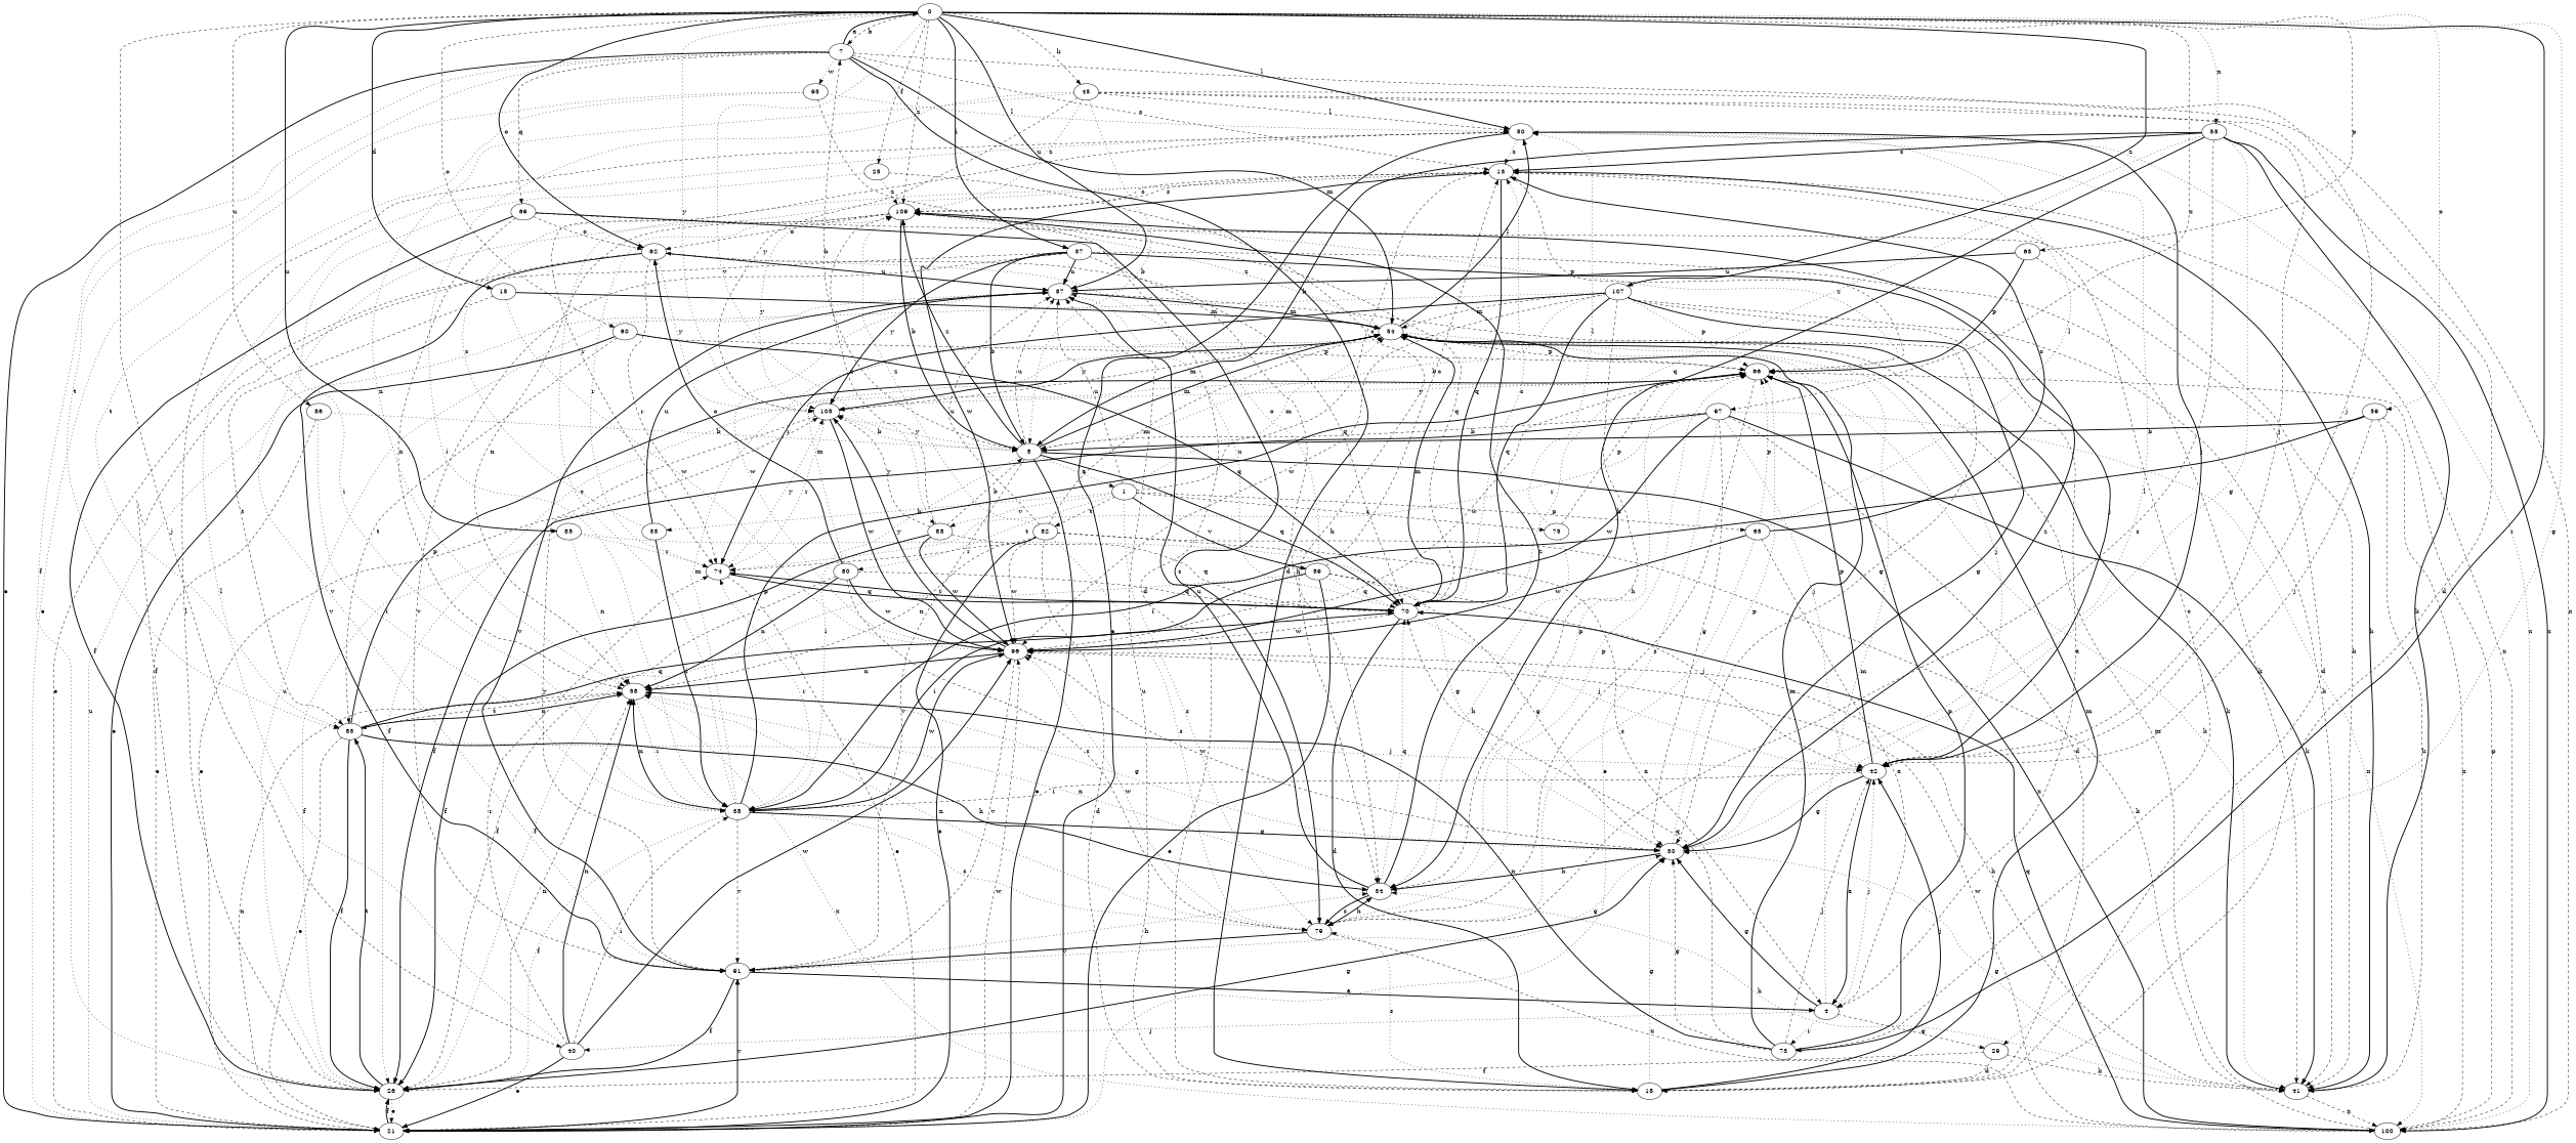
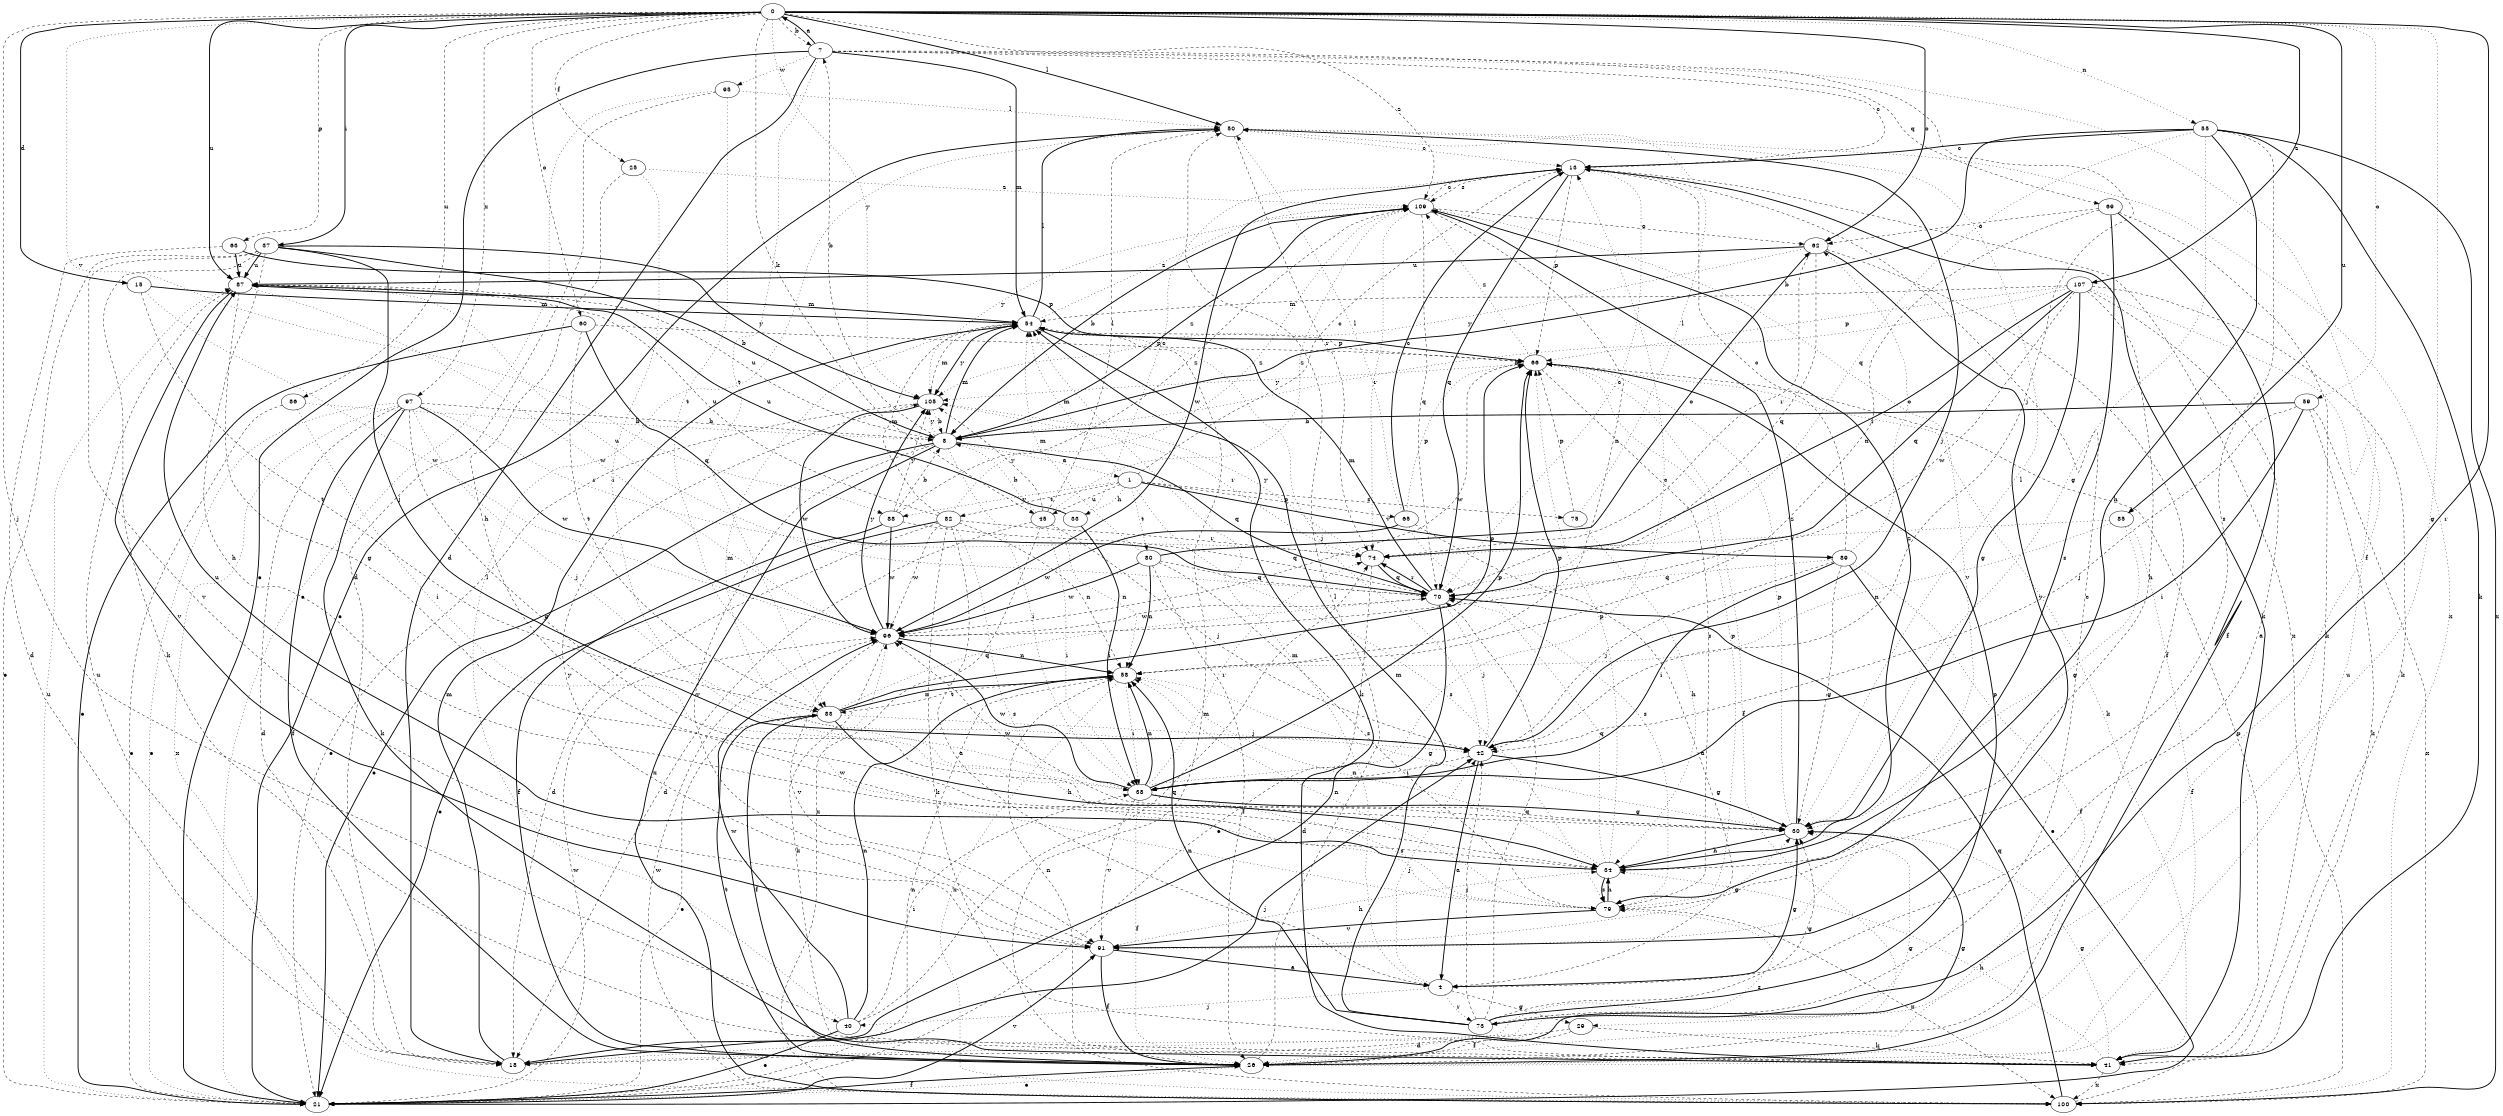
  strict digraph {
    edge [style=dashed]
    0
    7
    15
    25
    29
    37
    40
    45
    50
    55
    59
    60
    62
    63
    73
    85
    86
    87
    88
    97
    105
    107
    109
    13
    54
    42
    18
    21
    26
    69
    83
    95
    96
    38
    34
    n36 [label=41]
    8
    91
    58
    74
    100
    79
    30
    70
    66
    4
    1
    33
    65
    75
    80
    82
    89
    0 -> 7 [label=b]
    0 -> 15 [label=d style=bold]
    0 -> 25 [label=f]
    0 -> 29 [label=g style=dotted]
    0 -> 37 [label=i style=bold]
    0 -> 40 [label=j]
    0 -> 45 [label=k]
    0 -> 50 [label=l style=bold]
    0 -> 55 [label=n style=dotted]
    0 -> 59 [label=o style=dotted]
    0 -> 60 [label=o]
    0 -> 62 [label=o style=bold]
    0 -> 63 [label=p]
    0 -> 73 [label=r style=bold]
    0 -> 85 [label=u style=bold]
    0 -> 86 [label=u]
    0 -> 87 [label=u style=bold]
    0 -> 88 [label=v style=dotted]
    0 -> 97 [label=x]
    0 -> 105 [label=y style=dotted]
    0 -> 107 [label=z style=bold]
    0 -> 109 [label=z]
    7 -> 0 [label=a style=bold]
    7 -> 13 [label=c]
    7 -> 54 [label=m style=bold]
    7 -> 42 [label=j]
    7 -> 18 [label=d style=bold]
    7 -> 21 [label=e style=bold]
    7 -> 26 [label=f style=dotted]
    7 -> 69 [label=q]
    7 -> 83 [label=t style=dotted]
    7 -> 95 [label=w style=dotted]
    15 -> 54 [label=m style=bold]
    15 -> 83 [label=t]
    15 -> 96 [label=w style=dotted]
    25 -> 109 [label=z style=dotted]
    25 -> 38 [label=i style=dotted]
    25 -> 34 [label=h]
    29 -> 18 [label=d]
    29 -> 26 [label=f]
    29 -> n36 [label=k]
    37 -> 87 [label=u style=bold]
    37 -> 105 [label=y style=bold]
    37 -> 42 [label=j style=bold]
    37 -> 21 [label=e]
    37 -> 34 [label=h]
    37 -> n36 [label=k]
    37 -> 8 [label=b style=bold]
    37 -> 91 [label=v]
    40 -> 50 [label=l style=dotted]
    40 -> 21 [label=e style=bold]
    40 -> 96 [label=w style=bold]
    40 -> 38 [label=i]
    40 -> 58 [label=n style=bold]
-   40 -> 74 [label=r]
+   40 -> 74 [label=q]
    45 -> 50 [label=l]
    45 -> 105 [label=y]
    45 -> 109 [label=z style=dotted]
    45 -> 42 [label=j]
    45 -> 18 [label=d]
    45 -> 38 [label=i style=dotted]
    45 -> 8 [label=b style=dotted]
    45 -> 58 [label=n style=dotted]
    45 -> 100 [label=x]
    50 -> 13 [label=c style=dotted]
    50 -> 42 [label=j style=bold]
    50 -> 21 [label=e style=bold]
    50 -> 74 [label=r]
    50 -> 100 [label=x style=dotted]
    55 -> 13 [label=c style=bold]
    55 -> 34 [label=h style=bold]
    55 -> n36 [label=k style=bold]
    55 -> 8 [label=b style=bold]
    55 -> 100 [label=x style=bold]
    55 -> 79 [label=s]
    55 -> 30 [label=g style=dotted]
    55 -> 70 [label=q style=dotted]
    59 -> 42 [label=j]
    59 -> 38 [label=i style=bold]
    59 -> n36 [label=k]
    59 -> 8 [label=b style=bold]
    59 -> 100 [label=x]
    60 -> 21 [label=e style=bold]
    60 -> 83 [label=t]
    60 -> 70 [label=q style=bold]
    60 -> 66 [label=p]
    62 -> 87 [label=u style=bold]
    62 -> 105 [label=y style=dotted]
    62 -> 26 [label=f]
    62 -> 91 [label=v style=bold]
    62 -> 74 [label=r]
    62 -> 70 [label=q]
    63 -> 87 [label=u style=bold]
    63 -> 18 [label=d]
    63 -> 66 [label=p style=bold]
    73 -> 13 [label=c]
    73 -> 54 [label=m style=bold]
    73 -> 42 [label=j]
    73 -> 58 [label=n style=bold]
    73 -> 30 [label=g]
    73 -> 70 [label=q]
    73 -> 66 [label=p style=bold]
    85 -> 26 [label=f style=dotted]
    85 -> 58 [label=n style=dotted]
    85 -> 74 [label=r style=dotted]
    85 -> 30 [label=g style=dotted]
    86 -> 21 [label=e]
    86 -> 38 [label=i style=dotted]
    86 -> 8 [label=b style=dotted]
    87 -> 54 [label=m style=bold]
    87 -> 96 [label=w style=dotted]
    87 -> 91 [label=v style=bold]
    87 -> 30 [label=g]
    88 -> 105 [label=y]
    88 -> 109 [label=z]
    88 -> 26 [label=f style=bold]
    88 -> 96 [label=w style=bold]
    88 -> 8 [label=b]
    88 -> 70 [label=q]
    97 -> 42 [label=j style=dotted]
    97 -> 18 [label=d]
    97 -> 21 [label=e style=dotted]
    97 -> 26 [label=f style=bold]
    97 -> 96 [label=w style=bold]
    97 -> n36 [label=k style=bold]
    97 -> 8 [label=b]
    97 -> 74 [label=r style=dotted]
    97 -> 100 [label=x style=dotted]
    97 -> 30 [label=g]
    105 -> 54 [label=m]
    105 -> 21 [label=e]
    105 -> 96 [label=w style=bold]
    105 -> 8 [label=b style=dotted]
    105 -> 74 [label=r style=dotted]
    107 -> 54 [label=m]
    107 -> 26 [label=u style=dotted]
    107 -> 96 [label=w]
    107 -> 34 [label=h]
    107 -> n36 [label=k]
    107 -> 8 [label=b style=dotted]
    107 -> 74 [label=r style=bold]
    107 -> 30 [label=g style=bold]
    107 -> 70 [label=q style=bold]
    107 -> 66 [label=p style=dotted]
    107 -> 4 [label=a]
    109 -> 62 [label=o]
    109 -> 105 [label=y style=dotted]
    109 -> 13 [label=c]
    109 -> 8 [label=b style=bold]
    109 -> 91 [label=v style=dotted]
    109 -> 58 [label=n]
    109 -> 74 [label=r style=dotted]
    109 -> 70 [label=q]
    13 -> 109 [label=s]
    13 -> 96 [label=w style=bold]
    13 -> n36 [label=k style=bold]
    13 -> 100 [label=x]
    13 -> 70 [label=q style=bold]
    13 -> 66 [label=p]
    54 -> 50 [label=l style=bold]
    54 -> 105 [label=y style=bold]
    54 -> 109 [label=z style=dotted]
    54 -> 42 [label=j style=dotted]
    54 -> n36 [label=k style=bold]
    54 -> 66 [label=p]
    42 -> 38 [label=i]
    42 -> 30 [label=g style=bold]
    42 -> 66 [label=p style=bold]
    42 -> 4 [label=a style=bold]
    18 -> 87 [label=u]
    18 -> 54 [label=m style=bold]
    18 -> 42 [label=j style=bold]
    18 -> 79 [label=s style=dotted]
    18 -> 30 [label=g style=dotted]
    21 -> 87 [label=u style=dotted]
    21 -> 26 [label=f style=bold]
    21 -> 96 [label=w]
    21 -> 91 [label=v style=bold]
    21 -> 58 [label=n]
    26 -> 50 [label=l]
    26 -> 21 [label=e style=dotted]
    26 -> 83 [label=t style=bold]
    26 -> 58 [label=n]
    26 -> 30 [label=g style=bold]
    69 -> 62 [label=o]
    69 -> 26 [label=f style=bold]
    69 -> n36 [label=k]
    69 -> 58 [label=n]
    69 -> 79 [label=s style=bold]
    83 -> 42 [label=j style=dotted]
    83 -> 21 [label=e]
    83 -> 26 [label=f style=bold]
    83 -> 34 [label=h style=bold]
    83 -> 58 [label=n style=bold]
-   83 -> 70 [label=q style=bold]
+   83 -> 70 [label=q style=dotted]
    83 -> 66 [label=p style=bold]
    95 -> 50 [label=l style=dotted]
    95 -> 18 [label=d]
    95 -> 21 [label=e style=dotted]
    95 -> 83 [label=t style=dotted]
    96 -> 105 [label=y style=bold]
    96 -> n36 [label=k]
    96 -> 91 [label=v]
    96 -> 58 [label=n style=bold]
    38 -> 13 [label=c style=dotted]
    38 -> 54 [label=m style=dotted]
    38 -> 26 [label=f style=dotted]
    38 -> 96 [label=w style=bold]
    38 -> 91 [label=v]
    38 -> 58 [label=n style=bold]
    38 -> 74 [label=r style=dotted]
    38 -> 79 [label=s style=dotted]
    38 -> 30 [label=g style=bold]
    38 -> 66 [label=p style=bold]
    34 -> 87 [label=u style=bold]
    34 -> 109 [label=z style=bold]
    34 -> 58 [label=n style=dotted]
    34 -> 79 [label=s style=bold]
    34 -> 70 [label=q style=dotted]
    34 -> 66 [label=p style=dotted]
    n36 -> 34 [label=h style=dotted]
    n36 -> 100 [label=x]
    n36 -> 30 [label=g style=dotted]
    8 -> 7 [label=b]
    8 -> 87 [label=u]
    8 -> 105 [label=y style=dotted]
    8 -> 109 [label=z style=bold]
    8 -> 54 [label=m style=bold]
    8 -> 21 [label=e style=bold]
    8 -> 38 [label=i style=dotted]
    8 -> 91 [label=v]
    8 -> 100 [label=x style=bold]
    8 -> 70 [label=q style=bold]
    8 -> 1 [label=a style=dotted]
    91 -> 105 [label=y]
    91 -> 26 [label=f style=bold]
    91 -> 34 [label=h style=dotted]
    91 -> 30 [label=g style=dotted]
    91 -> 4 [label=a style=bold]
    58 -> 83 [label=t]
    58 -> 38 [label=i style=dotted]
    58 -> 100 [label=x style=dotted]
    58 -> 30 [label=g style=dotted]
    74 -> 105 [label=y style=dotted]
    74 -> 21 [label=e]
    74 -> 70 [label=q style=bold]
    100 -> 54 [label=m]
    100 -> 96 [label=w]
    100 -> 70 [label=q style=bold]
    100 -> 66 [label=p]
    79 -> 96 [label=w style=dotted]
    79 -> 34 [label=h style=bold]
    79 -> 91 [label=v style=bold]
    79 -> 58 [label=n style=dotted]
    79 -> 100 [label=x]
    79 -> 66 [label=p style=dotted]
    30 -> 50 [label=l style=dotted]
    30 -> 109 [label=z style=bold]
    30 -> 96 [label=w]
    30 -> 34 [label=h style=bold]
    30 -> 66 [label=p style=dotted]
    70 -> 87 [label=u style=dotted]
    70 -> 13 [label=c style=dotted]
    70 -> 54 [label=m style=bold]
    70 -> 42 [label=j style=dotted]
    70 -> 18 [label=d style=bold]
    70 -> 96 [label=w]
    70 -> 74 [label=r style=bold]
    66 -> 105 [label=y style=dotted]
    66 -> 109 [label=z style=dotted]
    66 -> 26 [label=f style=dotted]
    66 -> 96 [label=w]
    66 -> n36 [label=k style=dotted]
    66 -> 79 [label=s]
    4 -> 29 [label=g]
    4 -> 40 [label=j style=dotted]
    4 -> 73 [label=r style=dotted]
    4 -> 54 [label=m style=dotted]
    4 -> 42 [label=j style=dotted]
    4 -> 30 [label=g style=bold]
-   1 -> 87 [label=u]
+   1 -> 45 [label=u]
    1 -> 88 [label=v style=dotted]
    1 -> 13 [label=c]
    1 -> 54 [label=m style=dotted]
    1 -> 79 [label=s style=dotted]
    1 -> 33 [label=h style=dotted]
    1 -> 65 [label=p]
    1 -> 75 [label=s]
    1 -> 80 [label=t style=dotted]
    1 -> 82 [label=t]
    1 -> 89 [label=v style=bold]
    33 -> 87 [label=u style=bold]
    33 -> 13 [label=c style=dotted]
    33 -> 38 [label=i style=bold]
    65 -> 50 [label=l style=dotted]
    65 -> 13 [label=c style=bold]
    65 -> 96 [label=w style=bold]
    65 -> 79 [label=s style=dotted]
    65 -> 66 [label=p style=dotted]
    65 -> 4 [label=a]
    75 -> 50 [label=l style=dotted]
    75 -> 34 [label=h style=dotted]
    75 -> 66 [label=p]
    80 -> 62 [label=o style=bold]
    80 -> 54 [label=m style=dotted]
    80 -> 26 [label=f]
    80 -> 96 [label=w style=bold]
    80 -> 58 [label=n style=bold]
    80 -> 79 [label=s]
    80 -> 70 [label=q]
    82 -> 87 [label=u]
    82 -> 109 [label=z style=dotted]
    82 -> 54 [label=m]
    82 -> 18 [label=d]
    82 -> 21 [label=e style=bold]
    82 -> 96 [label=w]
    82 -> n36 [label=k]
    82 -> 58 [label=n]
    82 -> 74 [label=r]
    82 -> 79 [label=s style=dotted]
    82 -> 4 [label=a]
    89 -> 62 [label=o style=dotted]
    89 -> 13 [label=c]
    89 -> 42 [label=j]
    89 -> 21 [label=e style=bold]
    89 -> 26 [label=f style=dotted]
    89 -> 38 [label=i style=bold]
    89 -> 30 [label=g]
    89 -> 70 [label=q style=dotted]
  }
